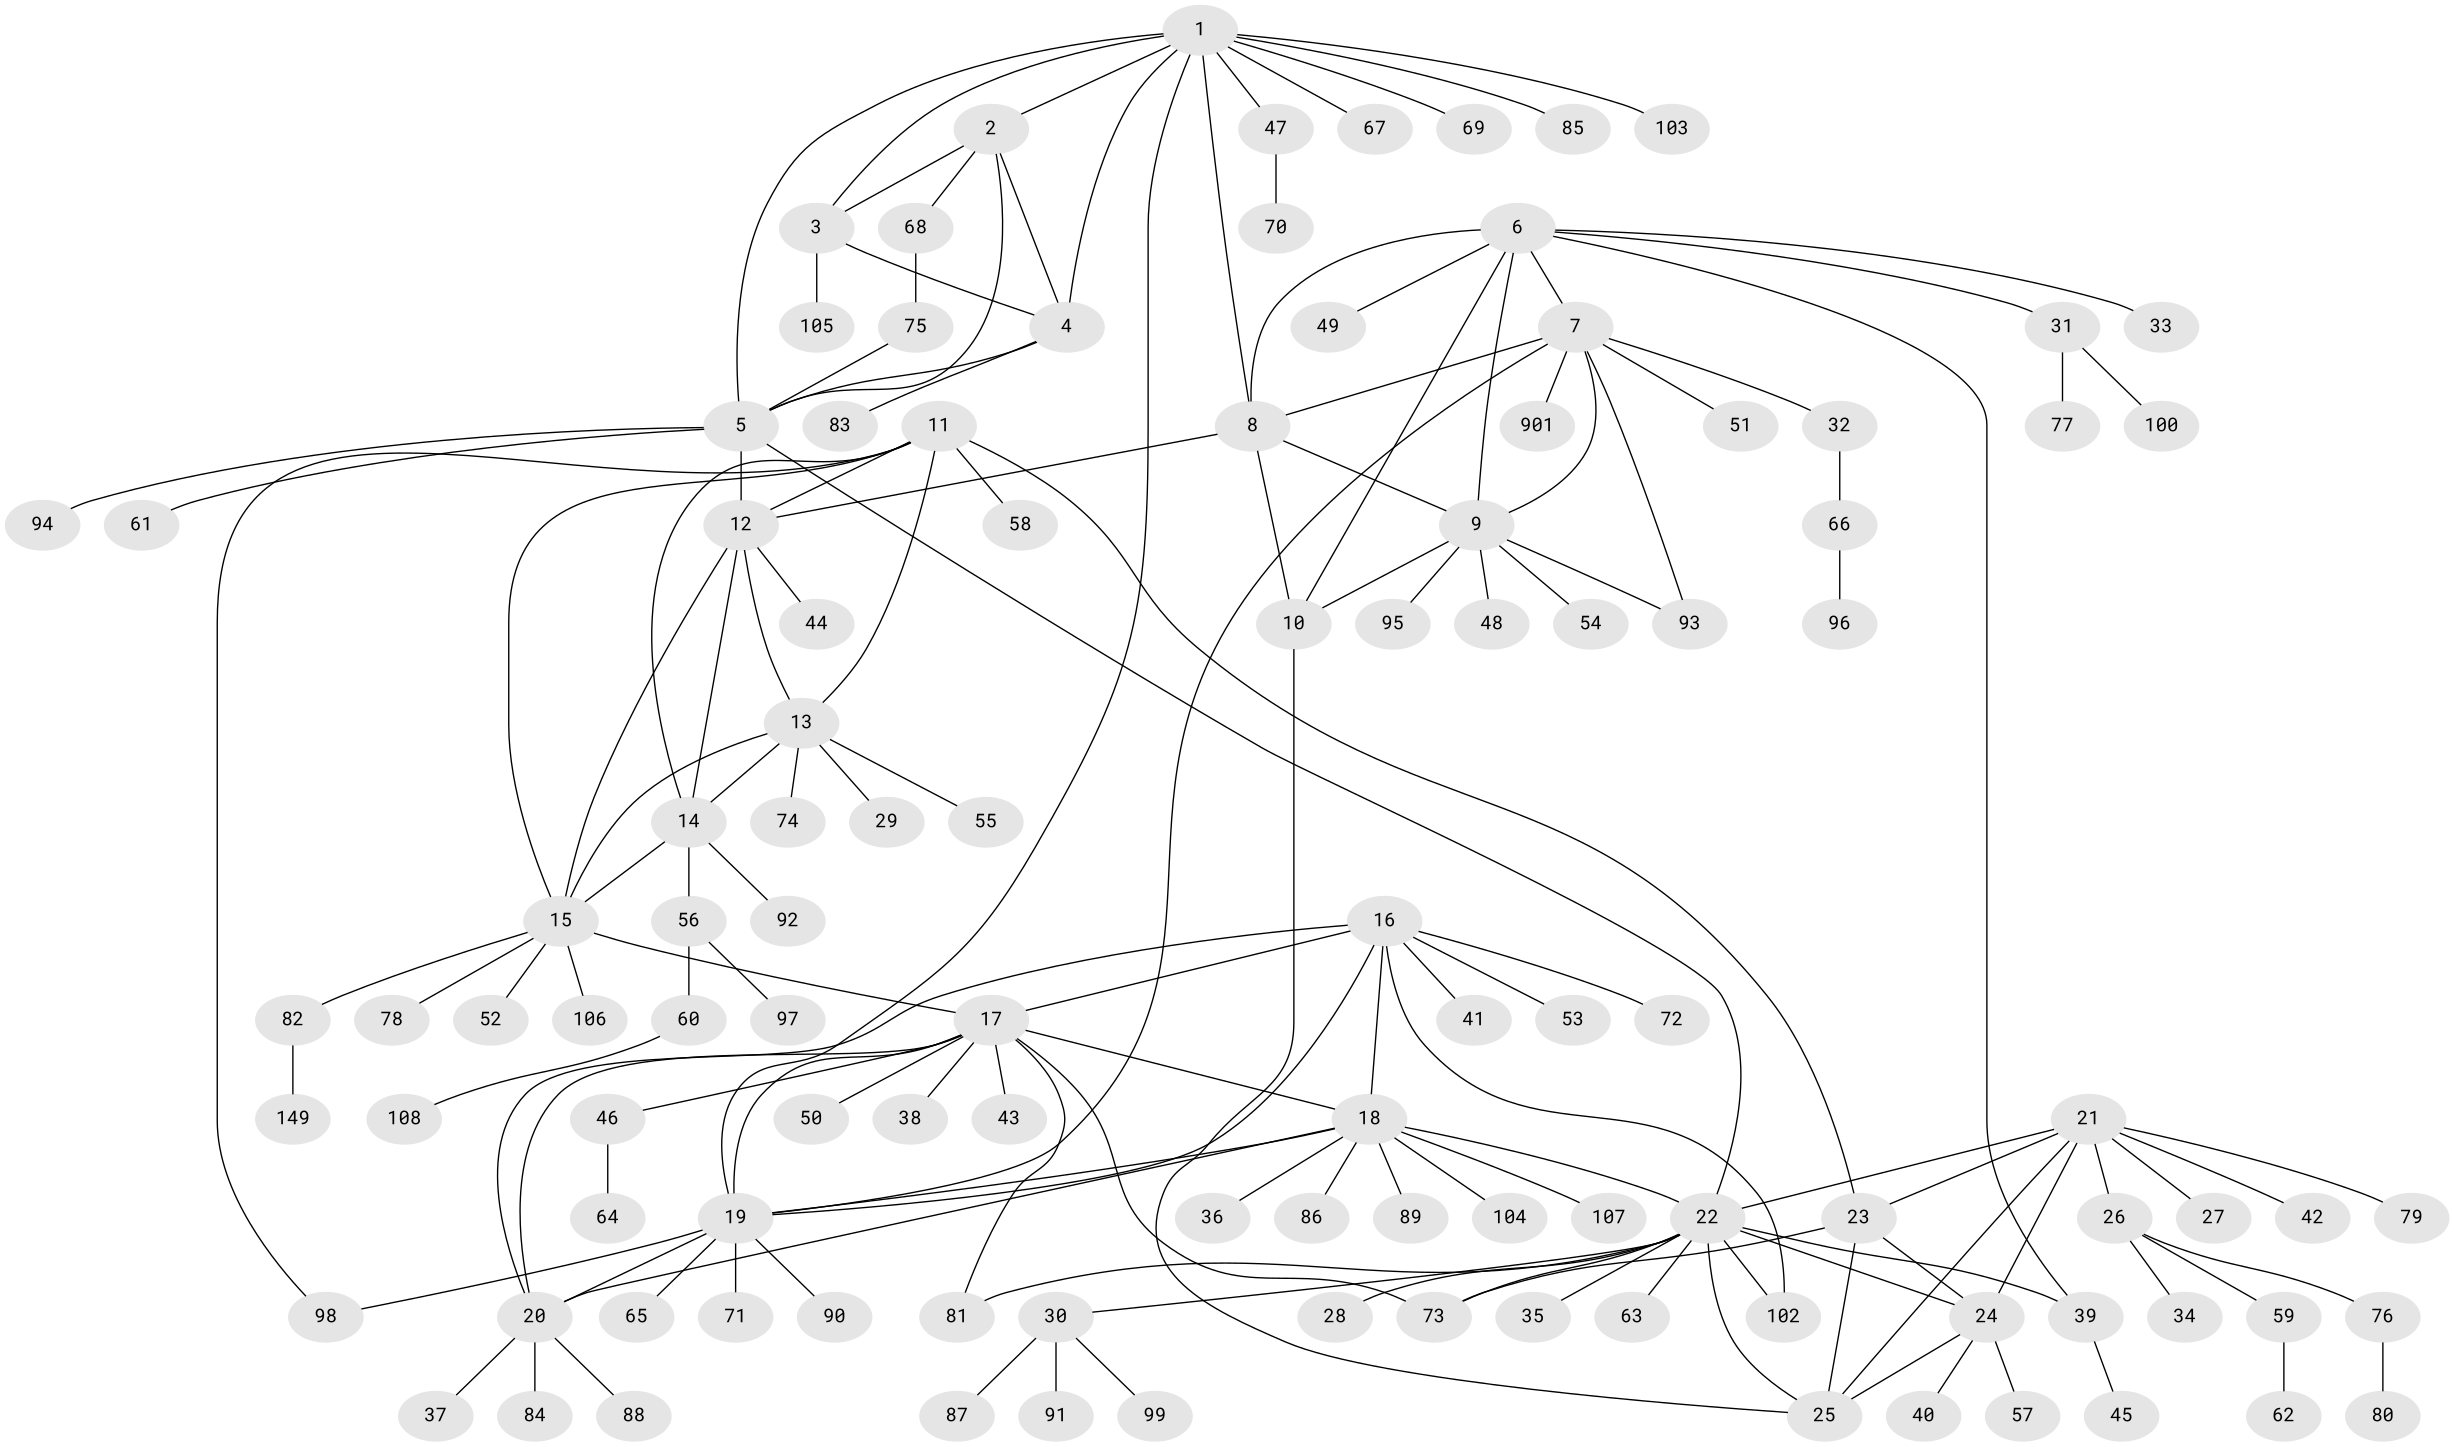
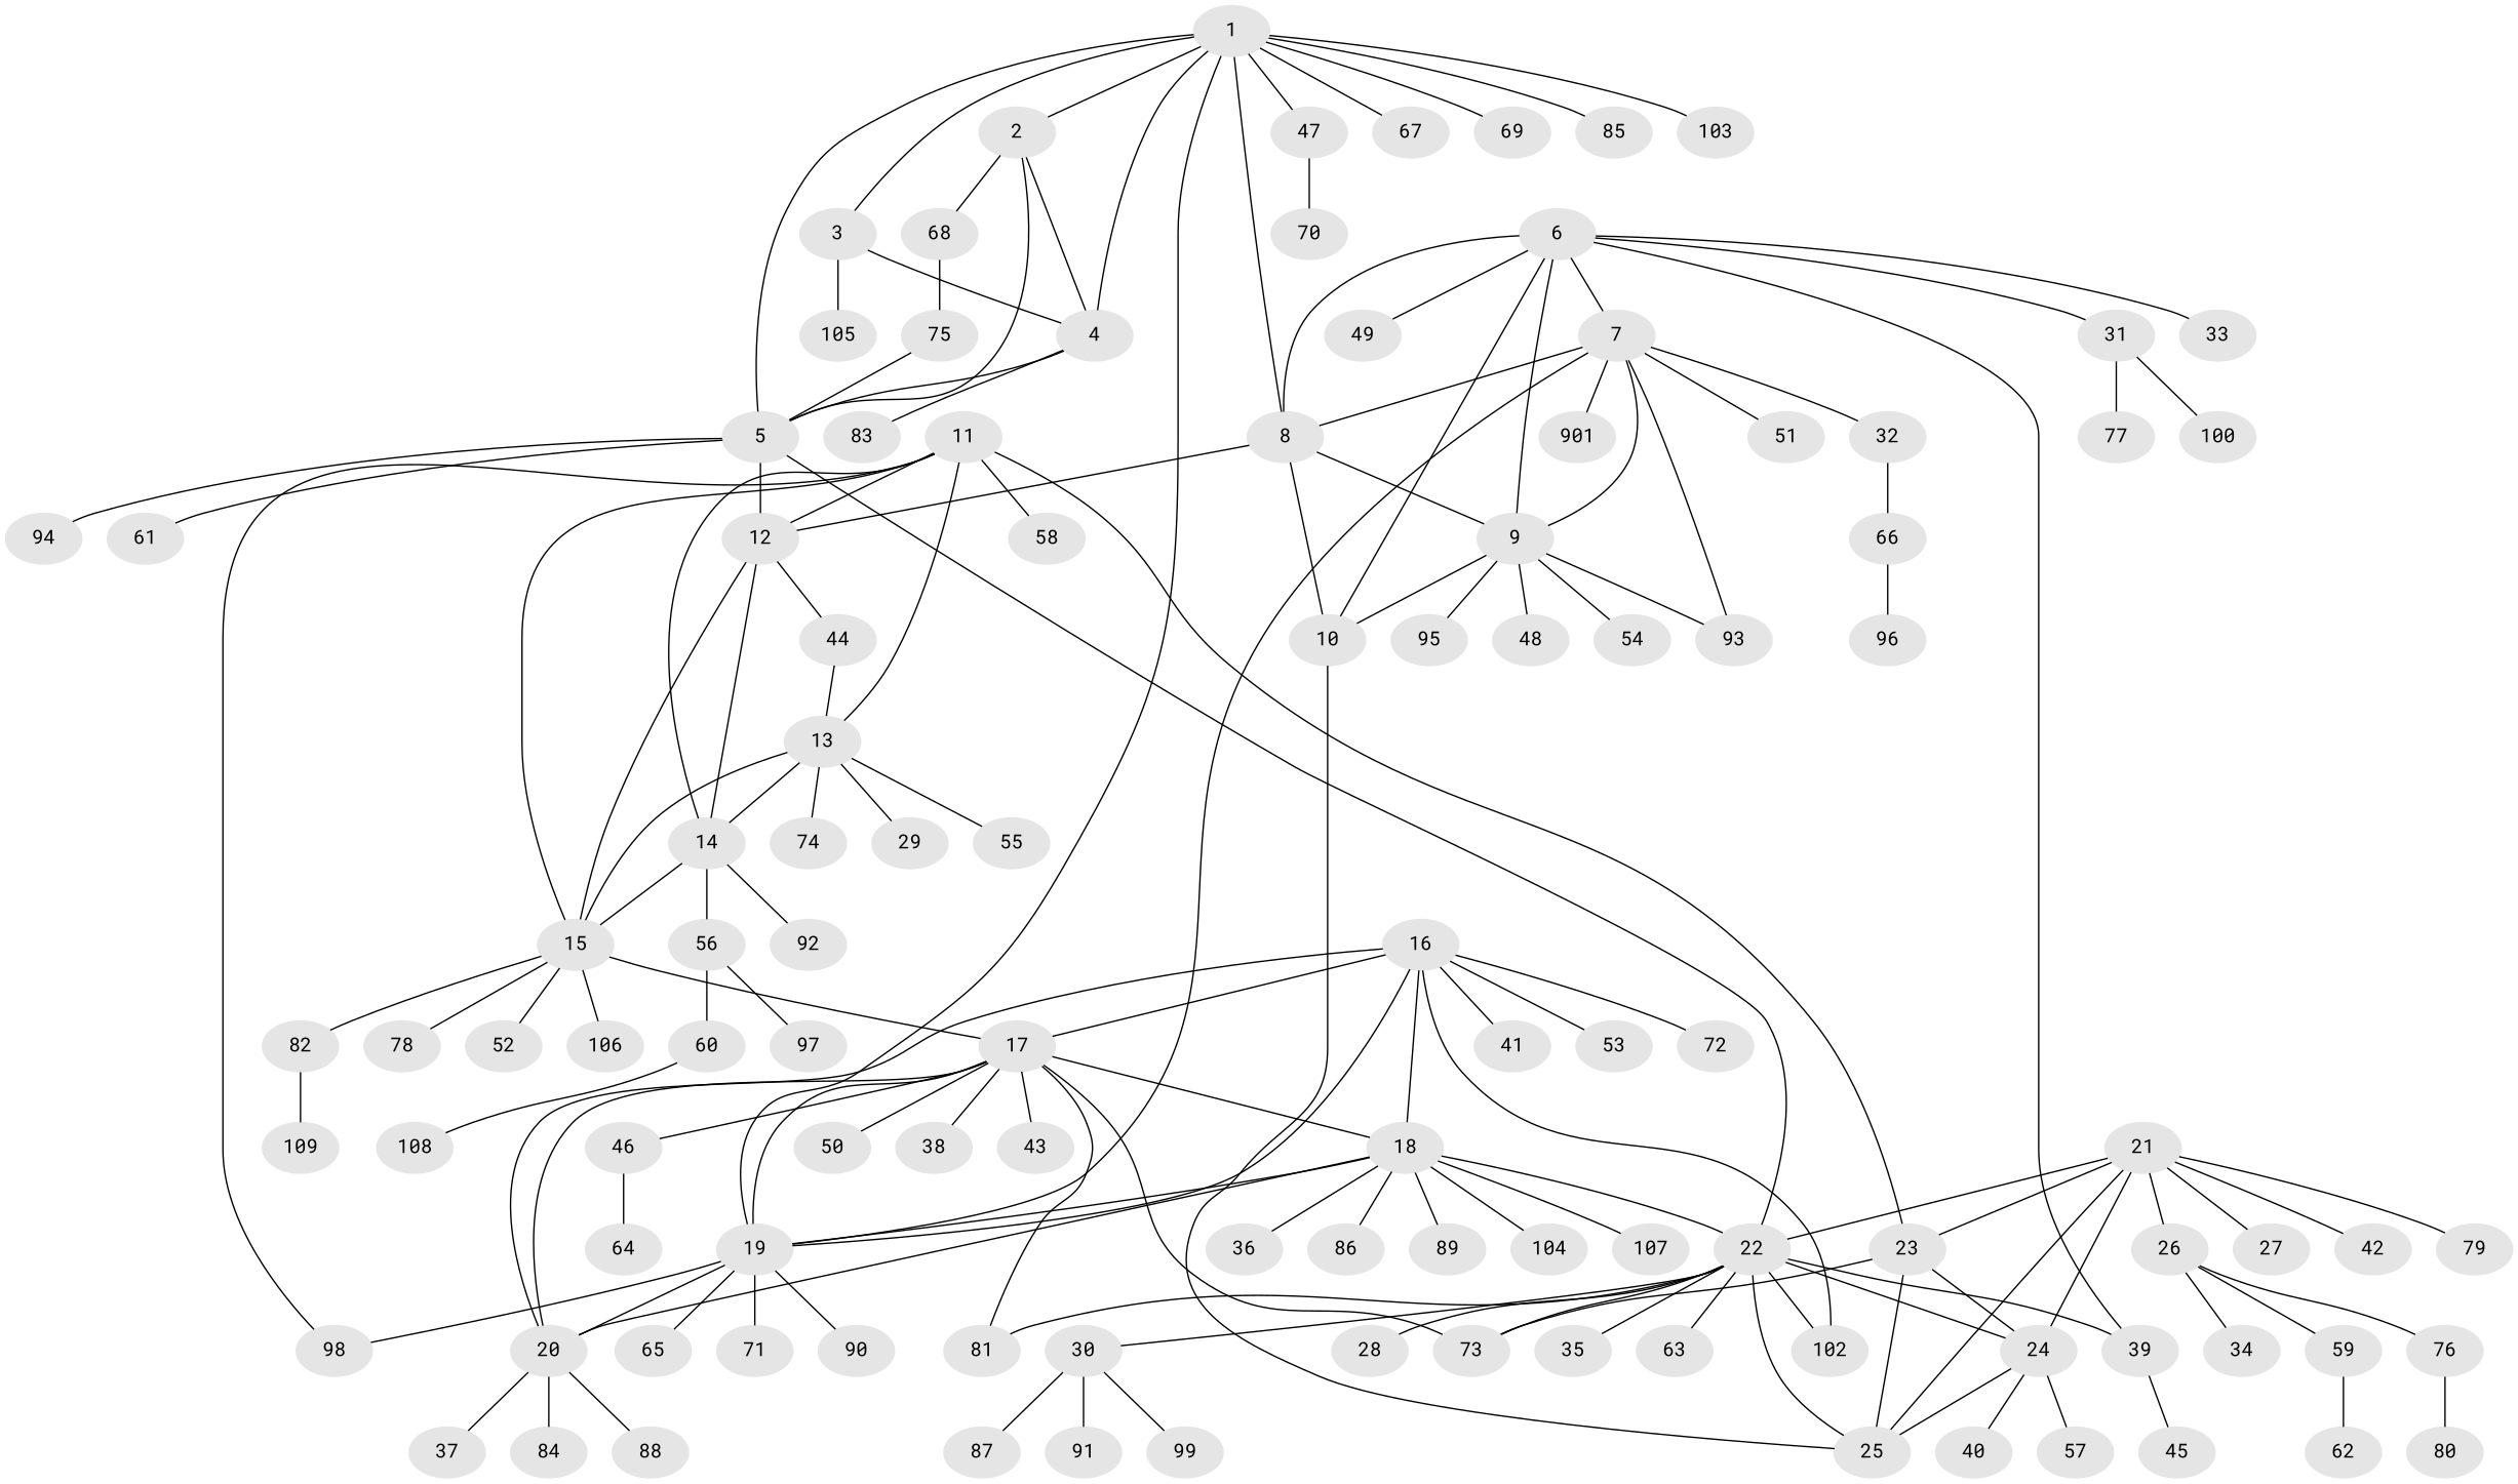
  graph {
    fontname="Roboto Mono"
    node [color=gray90 fontname="Roboto Mono" style=filled]
    edge [fontname="Roboto Mono"]
    1
    2
    3
    4
    5
    8
    19
    47
    67
    69
    85
    103
    68
    105
    83
    12
    22
    61
    94
    9
    10
    98
    20
    65
    71
    90
    70
    75
    13
    14
    15
    44
    39
    25
    102
    73
    81
    24
    28
    30
    35
    63
    6
    7
    31
    33
    49
    32
    51
    n50 [label=901]
    93
    48
    54
    95
    77
    100
    45
    66
    11
    23
    58
    29
    55
    74
    56
    92
    17
    52
    78
    82
    106
    60
    97
    18
    38
    43
    46
    50
-   109 [label=149]
+   109
    16
    41
    53
    72
    36
    86
    89
    104
    107
    37
    84
    88
    64
    21
    26
    27
    42
    79
    40
    57
    34
    59
    76
    87
    91
    99
    62
    80
    96
    108
    1 -- 2
    1 -- 3
    1 -- 4
    1 -- 5
    1 -- 8
    1 -- 19
    1 -- 47
    1 -- 67
    1 -- 69
    1 -- 85
    1 -- 103
-   2 -- 3
    2 -- 4
    2 -- 5
    2 -- 68
    3 -- 4
    3 -- 105
    4 -- 5
    4 -- 83
    5 -- 12
    5 -- 22
    5 -- 61
    5 -- 94
    8 -- 12
    8 -- 9
    8 -- 10
    19 -- 98
    19 -- 20
    19 -- 65
    19 -- 71
    19 -- 90
    47 -- 70
    68 -- 75
-   12 -- 13
+   44 -- 13
    12 -- 14
    12 -- 15
    12 -- 44
    22 -- 39
    22 -- 25
    22 -- 102
    22 -- 73
    22 -- 81
    22 -- 24
    22 -- 28
    22 -- 30
    22 -- 35
    22 -- 63
    9 -- 10
    9 -- 93
    9 -- 48
    9 -- 54
    9 -- 95
    10 -- 25
    20 -- 37
    20 -- 84
    20 -- 88
    75 -- 5
    13 -- 14
    13 -- 15
    13 -- 29
    13 -- 55
    13 -- 74
    14 -- 15
    14 -- 56
    14 -- 92
    15 -- 17
    15 -- 52
    15 -- 78
    15 -- 82
    15 -- 106
    39 -- 45
    24 -- 25
    24 -- 40
    24 -- 57
    30 -- 87
    30 -- 91
    30 -- 99
    6 -- 8
    6 -- 9
    6 -- 10
    6 -- 39
    6 -- 7
    6 -- 31
    6 -- 33
    6 -- 49
    7 -- 8
    7 -- 19
    7 -- 9
    7 -- 32
    7 -- 51
    7 -- n50
    7 -- 93
    31 -- 77
    31 -- 100
    32 -- 66
    66 -- 96
    11 -- 12
    11 -- 98
    11 -- 13
    11 -- 14
    11 -- 15
    11 -- 23
    11 -- 58
    23 -- 25
    23 -- 73
    23 -- 24
    56 -- 60
    56 -- 97
    17 -- 19
    17 -- 20
    17 -- 73
    17 -- 81
    17 -- 18
    17 -- 38
    17 -- 43
    17 -- 46
    17 -- 50
    82 -- 109
    60 -- 108
    18 -- 19
    18 -- 22
    18 -- 20
    18 -- 36
    18 -- 86
    18 -- 89
    18 -- 104
    18 -- 107
    46 -- 64
    16 -- 19
    16 -- 20
    16 -- 102
    16 -- 17
    16 -- 18
    16 -- 41
    16 -- 53
    16 -- 72
    21 -- 22
    21 -- 25
    21 -- 24
    21 -- 23
    21 -- 26
    21 -- 27
    21 -- 42
    21 -- 79
    26 -- 34
    26 -- 59
    26 -- 76
    59 -- 62
    76 -- 80
  }
